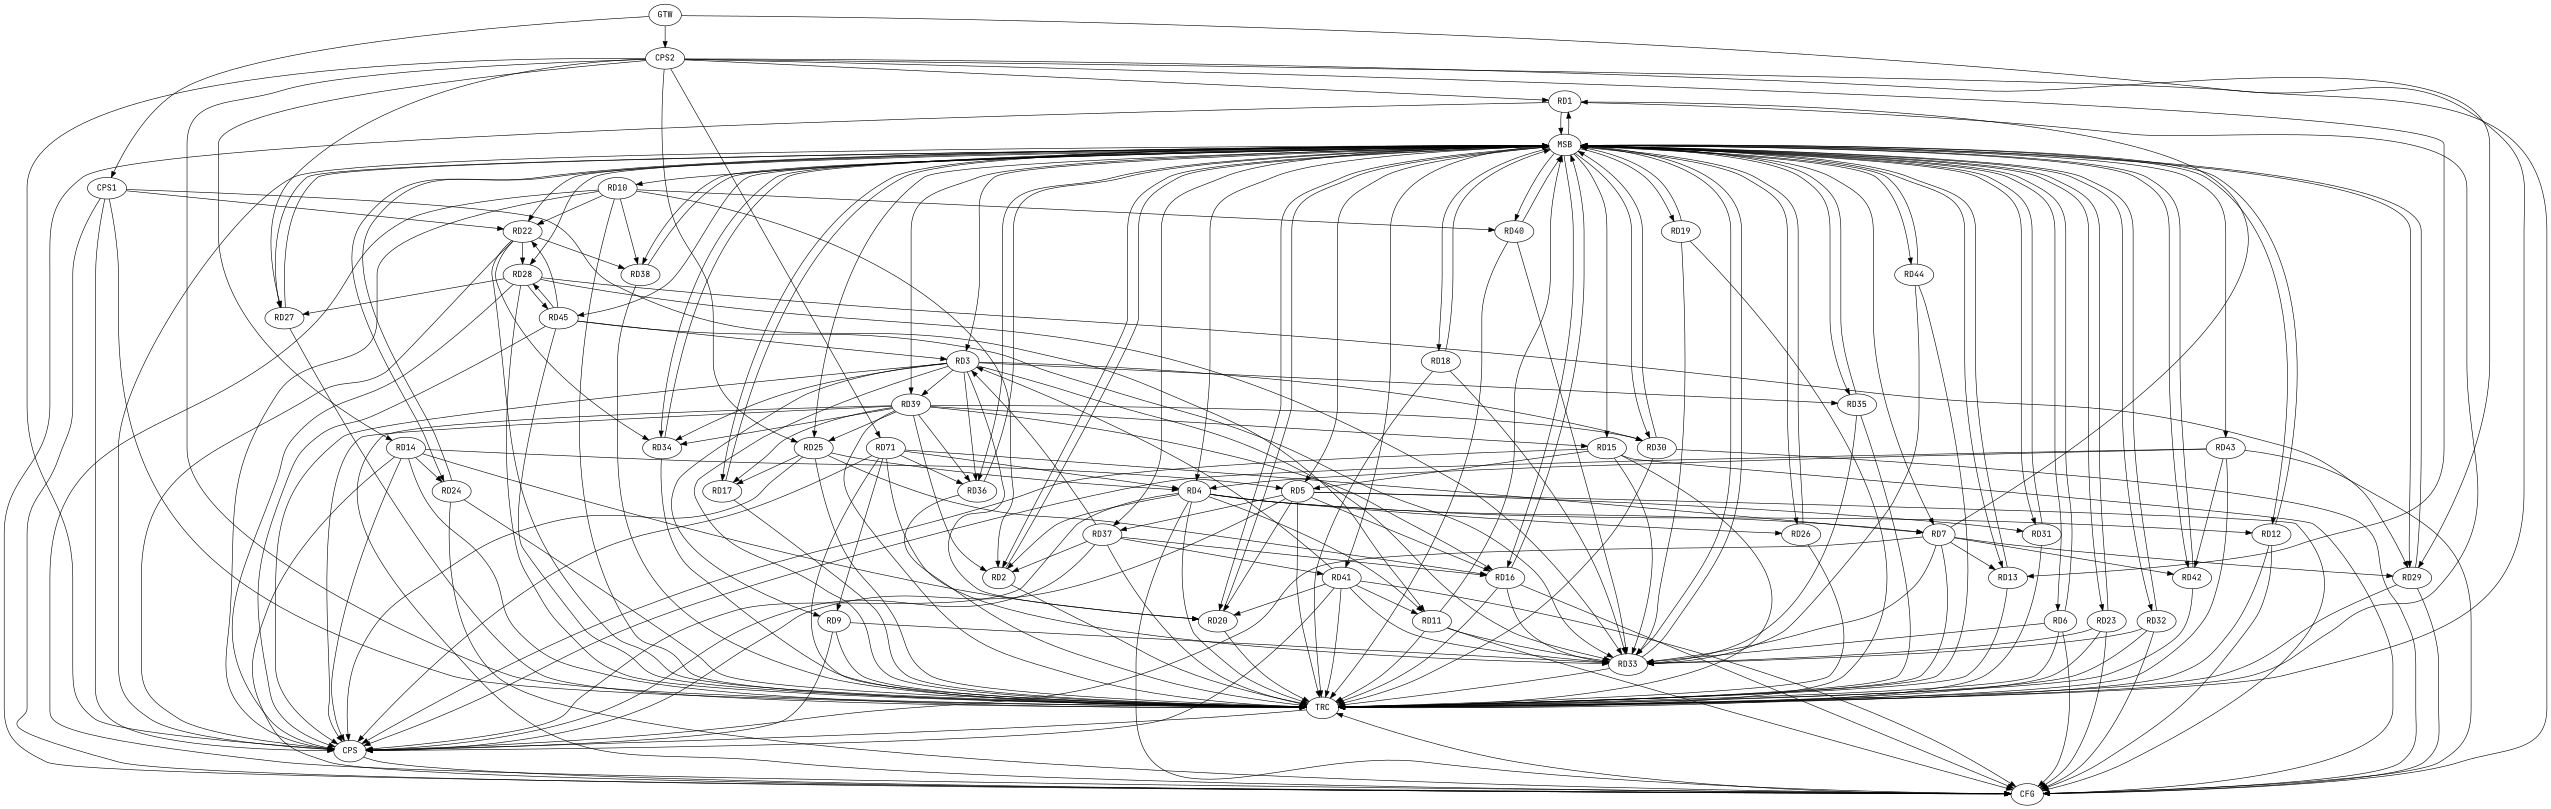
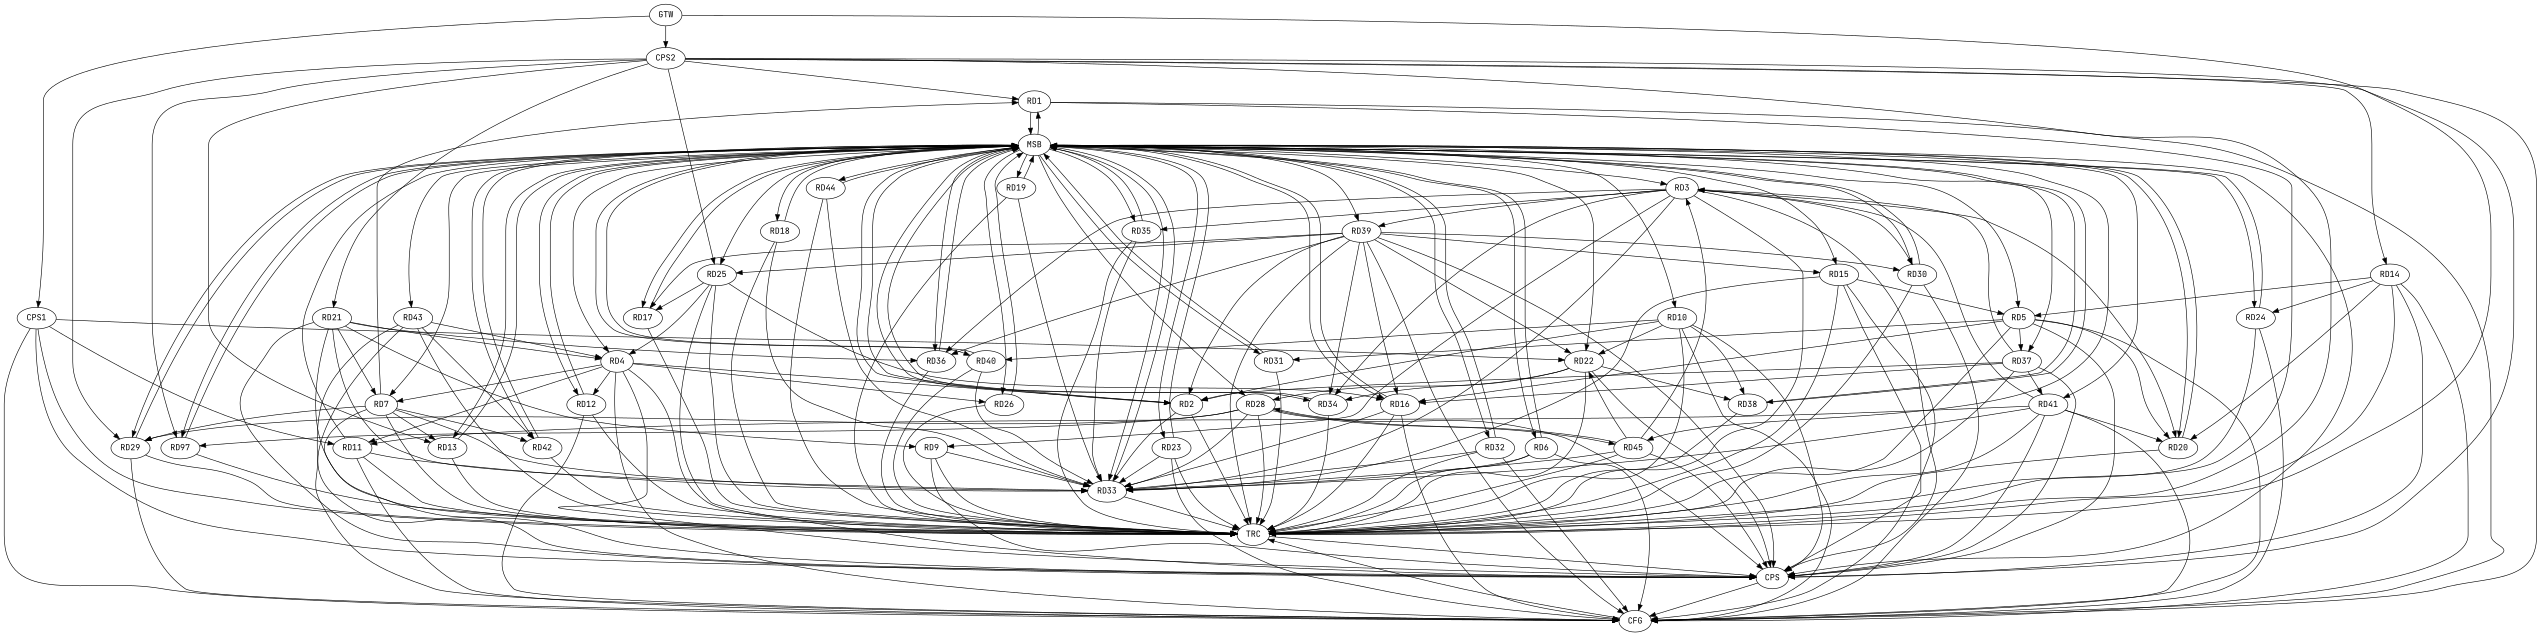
  strict digraph {
    fontname="JetBrains Mono"
    node [fontname="JetBrains Mono"]
    edge [fontname="JetBrains Mono"]
    n1 [label=RD1]
    n2 [label=MSB]
    n3 [label=CFG]
    n4 [label=TRC]
    n5 [label=RD2]
    n6 [label=RD33]
    n7 [label=RD3]
    n8 [label=RD20]
    n9 [label=RD30]
    n10 [label=RD34]
    n11 [label=RD35]
    n12 [label=RD36]
    n13 [label=RD39]
    n14 [label=CPS]
    n15 [label=RD4]
    n16 [label=RD7]
    n17 [label=RD12]
    n18 [label=RD26]
    n19 [label=RD5]
    n20 [label=RD16]
    n21 [label=RD31]
    n22 [label=RD37]
    n23 [label=RD6]
    n24 [label=RD13]
    n25 [label=RD29]
    n26 [label=RD42]
    n27 [label=RD10]
    n28 [label=RD22]
    n29 [label=RD38]
    n30 [label=RD40]
    n31 [label=RD24]
    n32 [label=RD15]
    n33 [label=RD17]
    n34 [label=RD18]
    n35 [label=RD19]
    n36 [label=RD28]
    n37 [label=RD23]
    n38 [label=RD25]
-   n39 [label=RD27]
+   n39 [label=RD97]
    n40 [label=RD45]
    n41 [label=RD32]
    n42 [label=RD41]
    n43 [label=RD43]
    n44 [label=RD44]
    n45 [label=RD9]
    n46 [label=RD11]
    n47 [label=RD14]
-   n48 [label=RD71]
+   n48 [label=RD21]
    n49 [label=CPS1]
    n50 [label=CPS2]
    n51 [label=GTW]
    n1 -> n2
    n1 -> n3
    n1 -> n4
    n2 -> n1
    n2 -> n5
    n2 -> n6
    n2 -> n7
    n2 -> n8
    n2 -> n9
    n2 -> n10
    n2 -> n11
    n2 -> n12
    n2 -> n13
    n2 -> n14
    n2 -> n15
    n2 -> n16
    n2 -> n17
    n2 -> n18
    n2 -> n19
    n2 -> n20
    n2 -> n21
    n2 -> n22
    n2 -> n23
    n2 -> n24
    n2 -> n25
    n2 -> n26
    n2 -> n27
    n2 -> n28
    n2 -> n29
    n2 -> n30
    n2 -> n31
    n2 -> n32
    n2 -> n33
    n2 -> n34
    n2 -> n35
    n2 -> n36
    n2 -> n37
    n2 -> n38
    n2 -> n39
    n2 -> n40
    n2 -> n41
    n2 -> n42
    n2 -> n43
    n2 -> n44
    n3 -> n4
    n4 -> n14
    n5 -> n2
    n5 -> n4
+   n5 -> n6
    n6 -> n2
    n6 -> n4
    n7 -> n4
    n7 -> n6
    n7 -> n8
    n7 -> n9
    n7 -> n10
    n7 -> n11
    n7 -> n12
    n7 -> n13
    n7 -> n14
    n7 -> n45
    n8 -> n2
    n8 -> n4
    n9 -> n2
    n9 -> n3
    n9 -> n4
    n10 -> n2
    n10 -> n4
    n11 -> n2
    n11 -> n4
    n11 -> n6
    n12 -> n2
    n12 -> n4
    n13 -> n3
    n13 -> n4
    n13 -> n5
    n13 -> n9
    n13 -> n10
    n13 -> n12
    n13 -> n14
    n13 -> n20
+   n13 -> n28
    n13 -> n32
    n13 -> n33
    n13 -> n38
    n14 -> n3
    n15 -> n3
    n15 -> n4
    n15 -> n5
    n15 -> n14
    n15 -> n16
    n15 -> n17
    n15 -> n18
    n15 -> n46
    n16 -> n1
    n16 -> n4
    n16 -> n6
    n16 -> n14
    n16 -> n24
    n16 -> n25
    n16 -> n26
    n17 -> n2
    n17 -> n3
    n17 -> n4
    n18 -> n2
    n18 -> n4
    n19 -> n3
    n19 -> n4
    n19 -> n8
    n19 -> n14
    n19 -> n20
    n19 -> n21
    n19 -> n22
    n20 -> n2
    n20 -> n3
    n20 -> n4
    n20 -> n6
    n21 -> n2
    n21 -> n4
    n22 -> n4
    n22 -> n5
    n22 -> n7
    n22 -> n14
    n22 -> n20
    n22 -> n42
    n23 -> n2
    n23 -> n3
    n23 -> n4
    n23 -> n6
    n24 -> n2
    n24 -> n4
    n25 -> n2
    n25 -> n3
    n25 -> n4
    n26 -> n2
    n26 -> n4
    n27 -> n3
    n27 -> n4
    n27 -> n5
    n27 -> n14
    n27 -> n28
    n27 -> n29
    n27 -> n30
    n28 -> n4
    n28 -> n10
    n28 -> n14
    n28 -> n29
    n28 -> n36
    n29 -> n2
    n29 -> n4
    n30 -> n2
    n30 -> n4
    n30 -> n6
    n31 -> n2
    n31 -> n3
    n31 -> n4
    n32 -> n3
    n32 -> n4
    n32 -> n6
    n32 -> n14
    n32 -> n19
    n33 -> n2
    n33 -> n4
    n34 -> n2
    n34 -> n4
    n34 -> n6
    n35 -> n2
    n35 -> n4
    n35 -> n6
    n36 -> n4
    n36 -> n6
    n36 -> n14
    n36 -> n25
    n36 -> n39
    n36 -> n40
    n37 -> n2
    n37 -> n3
    n37 -> n4
    n37 -> n6
    n38 -> n4
    n38 -> n14
    n38 -> n15
    n38 -> n20
    n38 -> n33
    n39 -> n2
    n39 -> n4
    n40 -> n4
    n40 -> n6
    n40 -> n7
    n40 -> n14
    n40 -> n28
    n40 -> n36
    n41 -> n2
    n41 -> n3
    n41 -> n4
    n41 -> n6
    n42 -> n3
    n42 -> n4
    n42 -> n6
    n42 -> n7
    n42 -> n8
    n42 -> n14
    n42 -> n46
    n43 -> n3
    n43 -> n4
    n43 -> n14
    n43 -> n15
    n43 -> n26
    n44 -> n2
    n44 -> n4
    n44 -> n6
    n45 -> n4
    n45 -> n6
    n45 -> n14
    n46 -> n2
    n46 -> n3
    n46 -> n4
    n46 -> n6
    n47 -> n3
    n47 -> n4
    n47 -> n8
    n47 -> n14
    n47 -> n19
    n47 -> n31
    n48 -> n4
    n48 -> n6
    n48 -> n12
    n48 -> n14
    n48 -> n15
    n48 -> n16
    n48 -> n45
    n49 -> n3
    n49 -> n4
    n49 -> n14
    n49 -> n28
    n49 -> n46
    n50 -> n1
    n50 -> n3
    n50 -> n4
    n50 -> n14
    n50 -> n24
    n50 -> n25
    n50 -> n38
    n50 -> n39
    n50 -> n47
    n50 -> n48
    n51 -> n4
    n51 -> n49
    n51 -> n50
  }
